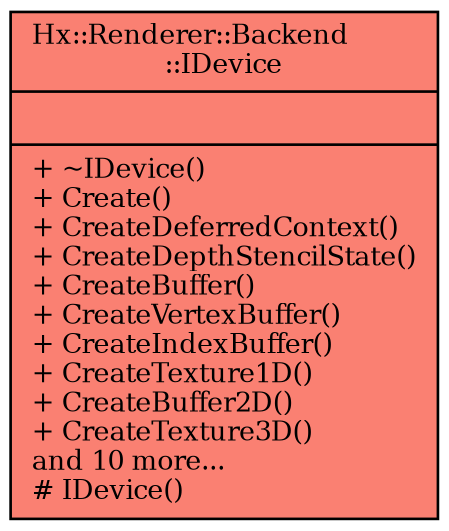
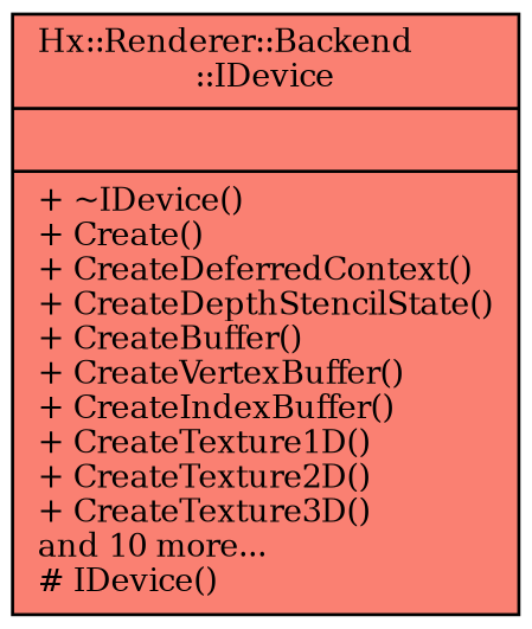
  digraph {
    fontname="DejaVu Serif"
-   n1 [color=black fillcolor=salmon fontcolor=black fontname="DejaVu Serif" fontsize=10 height=0.2 label="{Hx::Renderer::Backend\l::IDevice\n||+ ~IDevice()\l+ Create()\l+ CreateDeferredContext()\l+ CreateDepthStencilState()\l+ CreateBuffer()\l+ CreateVertexBuffer()\l+ CreateIndexBuffer()\l+ CreateTexture1D()\l+ CreateBuffer2D()\l+ CreateTexture3D()\land 10 more...\l# IDevice()\l}" shape=record style=filled width=0.4]
+   n1 [color=black fillcolor=salmon fontcolor=black fontname="DejaVu Serif" fontsize=10 height=0.2 label="{Hx::Renderer::Backend\l::IDevice\n||+ ~IDevice()\l+ Create()\l+ CreateDeferredContext()\l+ CreateDepthStencilState()\l+ CreateBuffer()\l+ CreateVertexBuffer()\l+ CreateIndexBuffer()\l+ CreateTexture1D()\l+ CreateTexture2D()\l+ CreateTexture3D()\land 10 more...\l# IDevice()\l}" shape=record style=filled width=0.4]
  }
